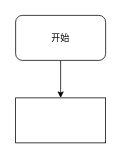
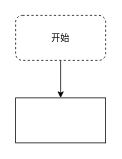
  <mxCell id="0" />
  <mxCell id="1" parent="0" />
  <mxCell id="2" value="" style="rounded=0;whiteSpace=wrap;html=1;" vertex="1" parent="1"><mxGeometry x="20" y="130" width="120" height="60" as="geometry" /></mxCell>
  <mxCell id="3" value="" style="edgeStyle=orthogonalEdgeStyle;rounded=0;orthogonalLoop=1;jettySize=auto;html=1;" edge="1" parent="1" source="4" target="2"><mxGeometry relative="1" as="geometry" /></mxCell>
- <mxCell id="4" value="开始" style="rounded=1;whiteSpace=wrap;html=1;" vertex="1" parent="1"><mxGeometry x="20" y="20" width="120" height="60" as="geometry" /></mxCell>
+ <mxCell id="4" value="开始" style="rounded=1;whiteSpace=wrap;html=1;dashed=1;" vertex="1" parent="1"><mxGeometry x="20" y="20" width="120" height="60" as="geometry" /></mxCell>
